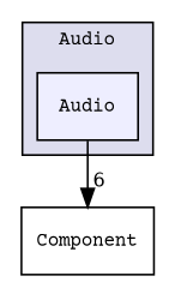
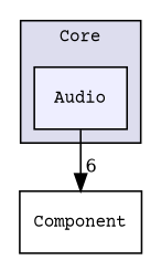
  digraph {
    compound=true
    fontname="Courier Prime"
    node [fontname="Courier Prime" fontsize=10 shape=box]
    n1 [fillcolor="#eeeeff" label=Audio pencolor=black style=filled]
    n2 [label=Component]
    subgraph cluster_1 {
      bgcolor="#ddddee"
      fontsize=10
-     label=Audio
+     label=Core
      pencolor=black
      n1
    }
    n1 -> n2 [headlabel=6 labeldistance=1.5 labelfontname=Helvetica labelfontsize=10 fontname="Courier Prime"]
  }
